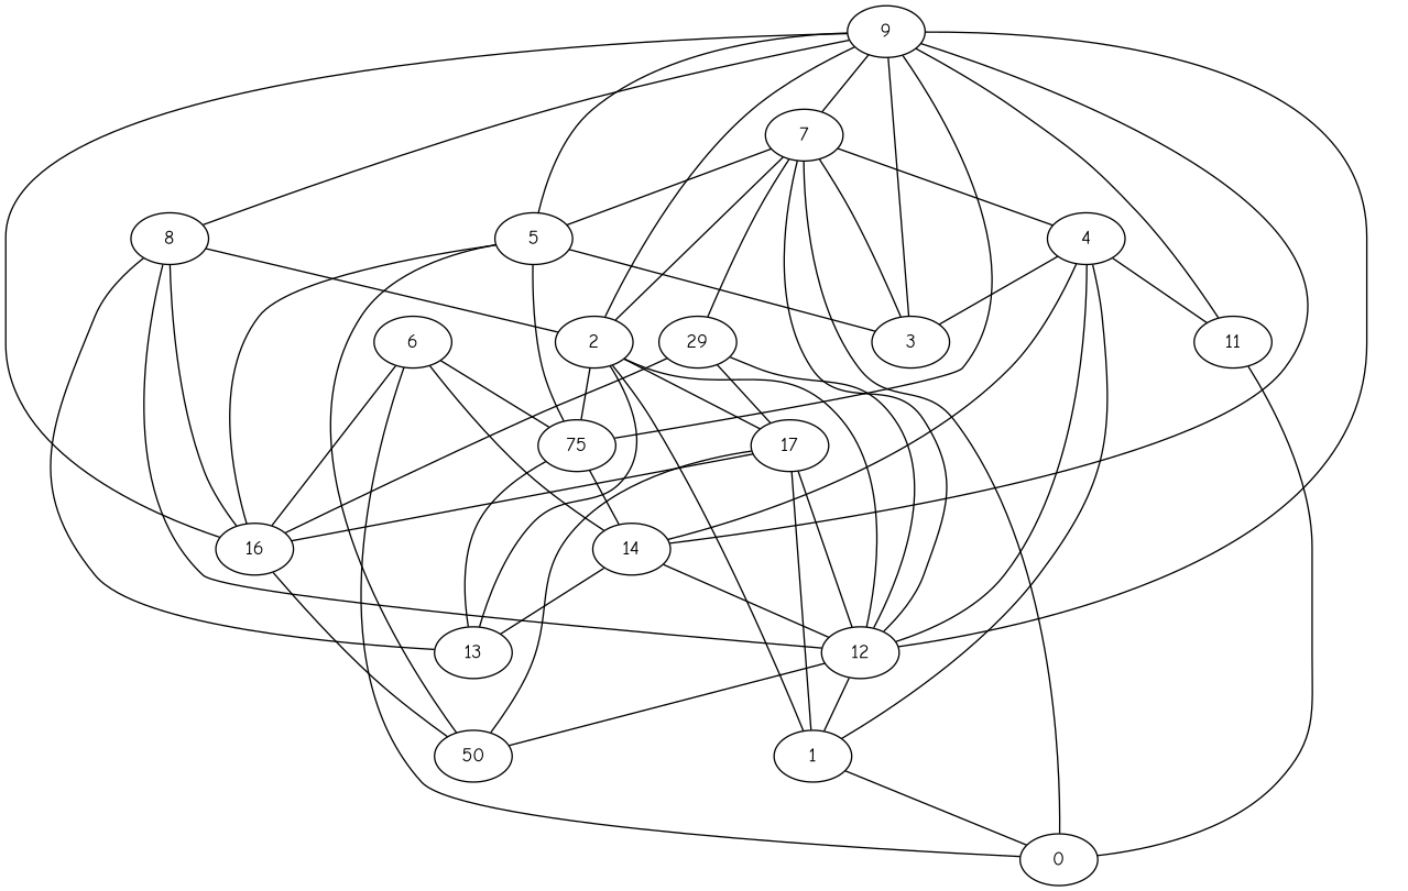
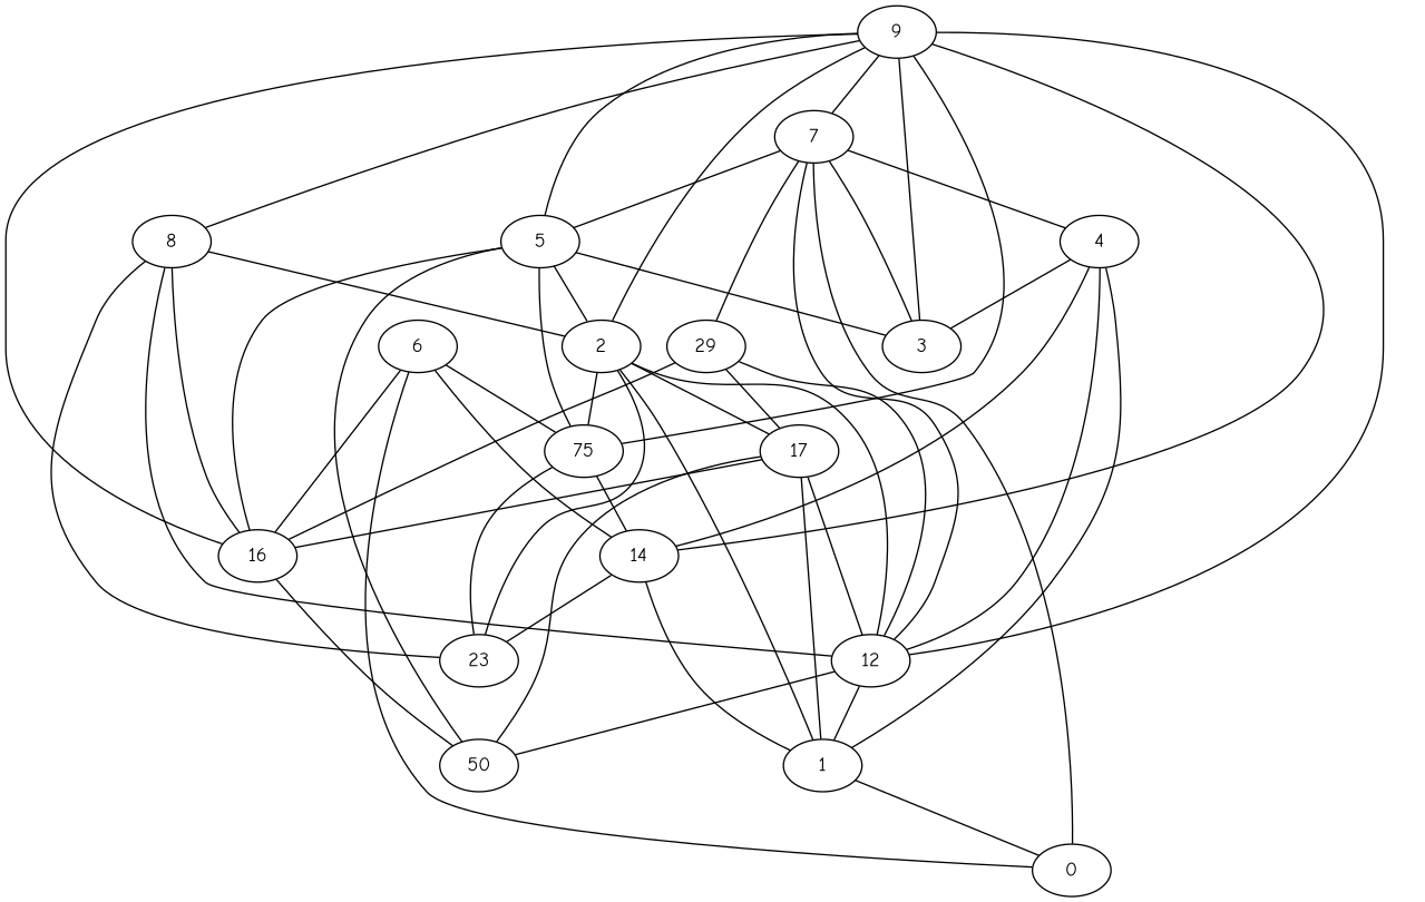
  digraph {
    fontname="Comic Neue"
    node [fontname="Comic Neue"]
    edge [color=black dir=none fontname="Comic Neue"]
    6
    3
    14
    16
    0
    n6 [label=75]
    12
-   13
+   13 [label=23]
    n9 [label=50]
    1
    8
    2
    17
    9
    7
-   11
    5
    4
    n19 [label=29]
    subgraph sub_1 {
      6
      3
      14
      16
      0
      n6
      12
      13
      n9
      1
      8
      2
      17
      9
      7
-     11
      5
      4
      n19
    }
    6 -> 14
    6 -> 16
    6 -> 0
    6 -> n6
-   14 -> 12
+   14 -> 1
    14 -> 13
    16 -> n9
    n6 -> 14
    n6 -> 13
    12 -> n9
    12 -> 1
    1 -> 0
    8 -> 16
    8 -> 12
    8 -> 13
    8 -> 2
    2 -> n6
    2 -> 12
    2 -> 13
    2 -> 1
    2 -> 17
    17 -> 16
    17 -> 12
    17 -> n9
    17 -> 1
    9 -> 3
    9 -> 14
    9 -> 16
    9 -> n6
    9 -> 12
    9 -> 8
    9 -> 2
    9 -> 7
-   9 -> 11
    9 -> 5
    7 -> 3
    7 -> 0
    7 -> 12
-   7 -> 2
+   5 -> 2
    7 -> 5
    7 -> 4
    7 -> n19
-   11 -> 0
    5 -> 3
    5 -> 16
    5 -> n6
    5 -> n9
    4 -> 3
    4 -> 14
    4 -> 12
    4 -> 1
-   4 -> 11
    n19 -> 16
    n19 -> 12
    n19 -> 17
  }
